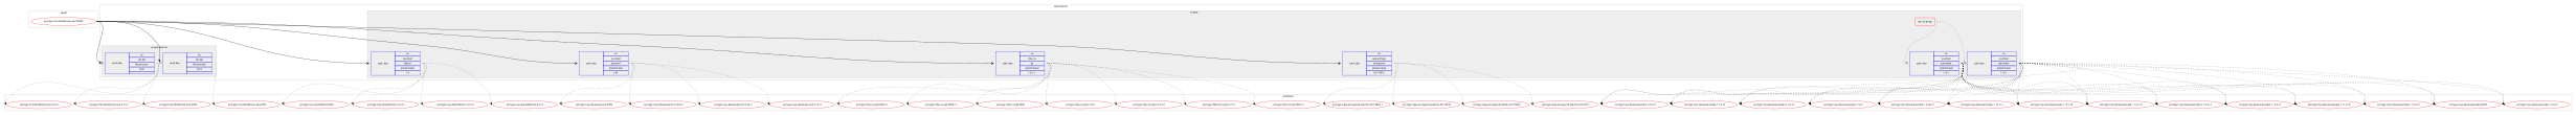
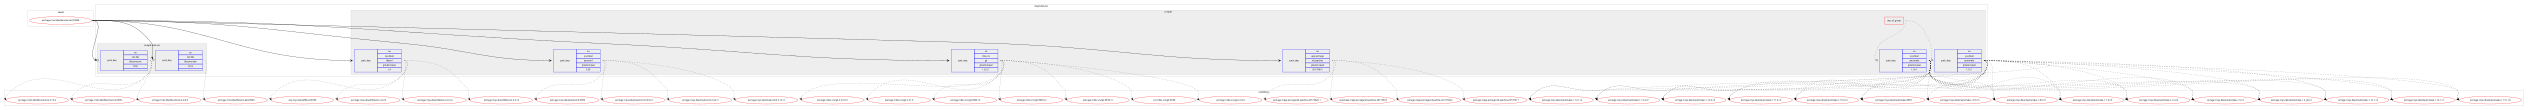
  digraph {
    compound=true
    concentrate=true
    fontname="Noto Sans"
    fontsize=10
    newrank=true
    rankdir=TB
    ranksep=1.5
    node [color=red fontname="Noto Sans" fontsize=10]
    edge [arrowhead=vee fontname="Noto Sans" headport=w style=dotted tailport=e weight=100]
    n1 [label="portage://net-libs/libosmo-netif-9999" width=4]
    n2 [color=blue label=<<TABLE BORDER="0" CELLBORDER="1" CELLSPACING="0" CELLPADDING="4" WIDTH="220"><TR><TD ROWSPAN="6" CELLPADDING="30">pack_dep</TD></TR><TR><TD WIDTH="110">no</TD></TR><TR><TD>sys-devel</TD></TR><TR><TD>automake</TD></TR><TR><TD>greaterequal</TD></TR><TR><TD>1.16.1</TD></TR></TABLE>> shape=none]
    n3 [color=blue label=<<TABLE BORDER="0" CELLBORDER="1" CELLSPACING="0" CELLPADDING="4" WIDTH="220"><TR><TD ROWSPAN="6" CELLPADDING="30">pack_dep</TD></TR><TR><TD WIDTH="110">no</TD></TR><TR><TD>sys-devel</TD></TR><TR><TD>automake</TD></TR><TR><TD>greaterequal</TD></TR><TR><TD>1.15.1</TD></TR></TABLE>> shape=none]
    n4 [label=<<TABLE BORDER="0" CELLBORDER="1" CELLSPACING="0" CELLPADDING="4"><TR><TD CELLPADDING="10">any_of_group</TD></TR></TABLE>> shape=none]
    n5 [color=blue label=<<TABLE BORDER="0" CELLBORDER="1" CELLSPACING="0" CELLPADDING="4" WIDTH="220"><TR><TD ROWSPAN="6" CELLPADDING="30">pack_dep</TD></TR><TR><TD WIDTH="110">no</TD></TR><TR><TD>app-portage</TD></TR><TR><TD>elt-patches</TD></TR><TR><TD>greaterequal</TD></TR><TR><TD>20170815</TD></TR></TABLE>> shape=none]
    n6 [color=blue label=<<TABLE BORDER="0" CELLBORDER="1" CELLSPACING="0" CELLPADDING="4" WIDTH="220"><TR><TD ROWSPAN="6" CELLPADDING="30">pack_dep</TD></TR><TR><TD WIDTH="110">no</TD></TR><TR><TD>dev-vcs</TD></TR><TR><TD>git</TD></TR><TR><TD>greaterequal</TD></TR><TR><TD>1.8.2.1</TD></TR></TABLE>> shape=none]
    n7 [color=blue label=<<TABLE BORDER="0" CELLBORDER="1" CELLSPACING="0" CELLPADDING="4" WIDTH="220"><TR><TD ROWSPAN="6" CELLPADDING="30">pack_dep</TD></TR><TR><TD WIDTH="110">no</TD></TR><TR><TD>sys-devel</TD></TR><TR><TD>autoconf</TD></TR><TR><TD>greaterequal</TD></TR><TR><TD>2.69</TD></TR></TABLE>> shape=none]
    n8 [color=blue label=<<TABLE BORDER="0" CELLBORDER="1" CELLSPACING="0" CELLPADDING="4" WIDTH="220"><TR><TD ROWSPAN="6" CELLPADDING="30">pack_dep</TD></TR><TR><TD WIDTH="110">no</TD></TR><TR><TD>sys-devel</TD></TR><TR><TD>libtool</TD></TR><TR><TD>greaterequal</TD></TR><TR><TD>2.4</TD></TR></TABLE>> shape=none]
    n9 [color=blue label=<<TABLE BORDER="0" CELLBORDER="1" CELLSPACING="0" CELLPADDING="4" WIDTH="220"><TR><TD ROWSPAN="6" CELLPADDING="30">pack_dep</TD></TR><TR><TD WIDTH="110">no</TD></TR><TR><TD>net-libs</TD></TR><TR><TD>libosmo-abis</TD></TR><TR><TD>none</TD></TR><TR><TD></TD></TR></TABLE>> shape=none]
    n10 [color=blue label=<<TABLE BORDER="0" CELLBORDER="1" CELLSPACING="0" CELLPADDING="4" WIDTH="220"><TR><TD ROWSPAN="6" CELLPADDING="30">pack_dep</TD></TR><TR><TD WIDTH="110">no</TD></TR><TR><TD>net-libs</TD></TR><TR><TD>libosmocore</TD></TR><TR><TD>none</TD></TR><TR><TD></TD></TR></TABLE>> shape=none]
    n11 [label="portage://sys-devel/automake-1.10.3-r3" width=4]
    n12 [label="portage://sys-devel/automake-1.11.6-r3" width=4]
    n13 [label="portage://sys-devel/automake-1.12.6-r2" width=4]
    n14 [label="portage://sys-devel/automake-1.13.4-r2" width=4]
    n15 [label="portage://sys-devel/automake-1.14.1-r2" width=4]
    n16 [label="portage://sys-devel/automake-1.15.1-r8" width=4]
    n17 [label="portage://sys-devel/automake-1.16.1-r1" width=4]
+   n18 [label="portage://sys-devel/automake-1.16.1-r2" width=4]
    n19 [label="portage://sys-devel/automake-1.4_p6-r2" width=4]
    n20 [label="portage://sys-devel/automake-1.5-r2" width=4]
    n21 [label="portage://sys-devel/automake-1.6.3-r2" width=4]
    n22 [label="portage://sys-devel/automake-1.7.9-r3" width=4]
    n23 [label="portage://sys-devel/automake-1.8.5-r5" width=4]
    n24 [label="portage://sys-devel/automake-1.9.6-r5" width=4]
    n25 [label="portage://sys-devel/automake-9999" width=4]
    n26 [label="portage://app-portage/elt-patches-20170317" width=4]
    n27 [label="portage://app-portage/elt-patches-20170422" width=4]
-   n28 [label="portage://app-portage/elt-patches-20170815" width=4]
+   n28 [label="automake://app-portage/elt-patches-20170815" width=4]
    n29 [label="portage://app-portage/elt-patches-20170826.1" width=4]
-   n30 [label="portage://libtool-vcs/git-2.21.0" width=4]
+   n30 [label="portage://dev-vcs/git-2.21.0" width=4]
    n31 [label="portage://dev-vcs/git-2.23.0-r1" width=4]
    n32 [label="portage://dev-vcs/git-2.24.0" width=4]
-   n33 [label="portage://dev-vcs/git-9999" width=4]
+   n33 [label="vcs://dev-vcs/git-9999" width=4]
    n34 [label="portage://dev-vcs/git-9999-r1" width=4]
    n35 [label="portage://dev-vcs/git-9999-r2" width=4]
    n36 [label="portage://dev-vcs/git-9999-r3" width=4]
    n37 [label="portage://sys-devel/autoconf-2.13-r1" width=4]
    n38 [label="portage://sys-devel/autoconf-2.64-r1" width=4]
    n39 [label="portage://sys-devel/autoconf-2.69-r4" width=4]
    n40 [label="portage://sys-devel/autoconf-9999" width=4]
    n41 [label="portage://sys-devel/libtool-2.4.6-r3" width=4]
    n42 [label="portage://sys-devel/libtool-2.4.6-r4" width=4]
    n43 [label="portage://sys-devel/libtool-2.4.6-r5" width=4]
-   n44 [label="portage://sys-devel/libtool-9999" width=4]
+   n44 [label="any://sys-devel/libtool-9999" width=4]
    n45 [label="portage://net-libs/libosmo-abis-9999" width=4]
    n46 [label="portage://net-libs/libosmocore-0.10.2" width=4]
    n47 [label="portage://net-libs/libosmocore-0.8.0" width=4]
    n48 [label="portage://net-libs/libosmocore-9999" width=4]
    subgraph cluster_1 {
      color=gray
      label=<<i>ebuild</i>>
      rank=same
      n1
    }
    subgraph cluster_2 {
      color=gray
      label=<<i>dependencies</i>>
      subgraph cluster_3 {
        color=gray
        fillcolor="#eeeeee"
        label=<<i>compile</i>>
        style=filled
        subgraph sub_4 {
          color=gray
          fillcolor="#eeeeee"
          label=<<i>compile</i>>
          style=filled
          n4
          subgraph sub_5 {
            color=gray
            fillcolor="#eeeeee"
            label=<<i>compile</i>>
            style=filled
            n2
          }
          subgraph sub_6 {
            color=gray
            fillcolor="#eeeeee"
            label=<<i>compile</i>>
            style=filled
            n3
          }
        }
        subgraph sub_7 {
          color=gray
          fillcolor="#eeeeee"
          label=<<i>compile</i>>
          style=filled
          n5
        }
        subgraph sub_8 {
          color=gray
          fillcolor="#eeeeee"
          label=<<i>compile</i>>
          style=filled
          n6
        }
        subgraph sub_9 {
          color=gray
          fillcolor="#eeeeee"
          label=<<i>compile</i>>
          style=filled
          n7
        }
        subgraph sub_10 {
          color=gray
          fillcolor="#eeeeee"
          label=<<i>compile</i>>
          style=filled
          n8
        }
      }
      subgraph cluster_11 {
        color=gray
        fillcolor="#eeeeee"
        label=<<i>compile and run</i>>
        style=filled
        subgraph sub_12 {
          color=gray
          fillcolor="#eeeeee"
          label=<<i>compile and run</i>>
          style=filled
          n9
        }
        subgraph sub_13 {
          color=gray
          fillcolor="#eeeeee"
          label=<<i>compile and run</i>>
          style=filled
          n10
        }
      }
      subgraph cluster_14 {
        color=gray
        fillcolor="#eeeeee"
        label=<<i>run</i>>
        style=filled
      }
    }
    subgraph cluster_15 {
      color=gray
      label=<<i>candidates</i>>
      rank=same
      subgraph sub_16 {
        color=black
        label=<<i>candidates</i>>
        nodesep=1
        rank=same
        n11
        n12
        n13
        n14
        n15
        n16
        n17
+       n18
        n19
        n20
        n21
        n22
        n23
        n24
        n25
      }
      subgraph sub_17 {
        color=black
        label=<<i>candidates</i>>
        nodesep=1
        rank=same
        n11
        n12
        n13
        n14
        n15
        n16
        n17
+       n18
        n19
        n20
        n21
        n22
        n23
        n24
        n25
      }
      subgraph sub_18 {
        color=black
        label=<<i>candidates</i>>
        nodesep=1
        rank=same
        n26
        n27
        n28
        n29
      }
      subgraph sub_19 {
        color=black
        label=<<i>candidates</i>>
        nodesep=1
        rank=same
        n30
        n31
        n32
        n33
        n34
        n35
        n36
      }
      subgraph sub_20 {
        color=black
        label=<<i>candidates</i>>
        nodesep=1
        rank=same
        n37
        n38
        n39
        n40
      }
      subgraph sub_21 {
        color=black
        label=<<i>candidates</i>>
        nodesep=1
        rank=same
        n41
        n42
        n43
        n44
      }
      subgraph sub_22 {
        color=black
        label=<<i>candidates</i>>
        nodesep=1
        rank=same
        n45
      }
      subgraph sub_23 {
        color=black
        label=<<i>candidates</i>>
        nodesep=1
        rank=same
        n46
        n47
        n48
      }
    }
    n1 -> n5 [style=solid weight=20]
    n1 -> n6 [style=solid weight=20]
    n1 -> n7 [style=solid weight=20]
    n1 -> n8 [style=solid weight=20]
    n1 -> n9 [arrowhead=odotvee style=solid weight=20]
    n1 -> n10 [arrowhead=odotvee style=solid weight=20]
    n2 -> n11
    n2 -> n12
    n2 -> n13
    n2 -> n14
    n2 -> n15
    n2 -> n16
    n2 -> n17
+   n2 -> n18
    n2 -> n19
    n2 -> n20
    n2 -> n21
    n2 -> n22
    n2 -> n23
    n2 -> n24
    n2 -> n25
    n3 -> n11
    n3 -> n12
    n3 -> n13
    n3 -> n14
    n3 -> n15
    n3 -> n16
    n3 -> n17
+   n3 -> n18
    n3 -> n19
    n3 -> n20
    n3 -> n21
    n3 -> n22
    n3 -> n23
    n3 -> n24
    n3 -> n25
    n4 -> n2 [arrowhead=oinv weight=20]
    n4 -> n3 [arrowhead=oinv weight=20]
    n5 -> n26
    n5 -> n27
    n5 -> n28
    n5 -> n29
    n6 -> n30
    n6 -> n31
    n6 -> n32
    n6 -> n33
    n6 -> n34
    n6 -> n35
    n6 -> n36
    n7 -> n37
    n7 -> n38
    n7 -> n39
    n7 -> n40
    n8 -> n41
    n8 -> n42
    n8 -> n43
    n8 -> n44
    n9 -> n45
    n10 -> n46
    n10 -> n47
    n10 -> n48
  }
